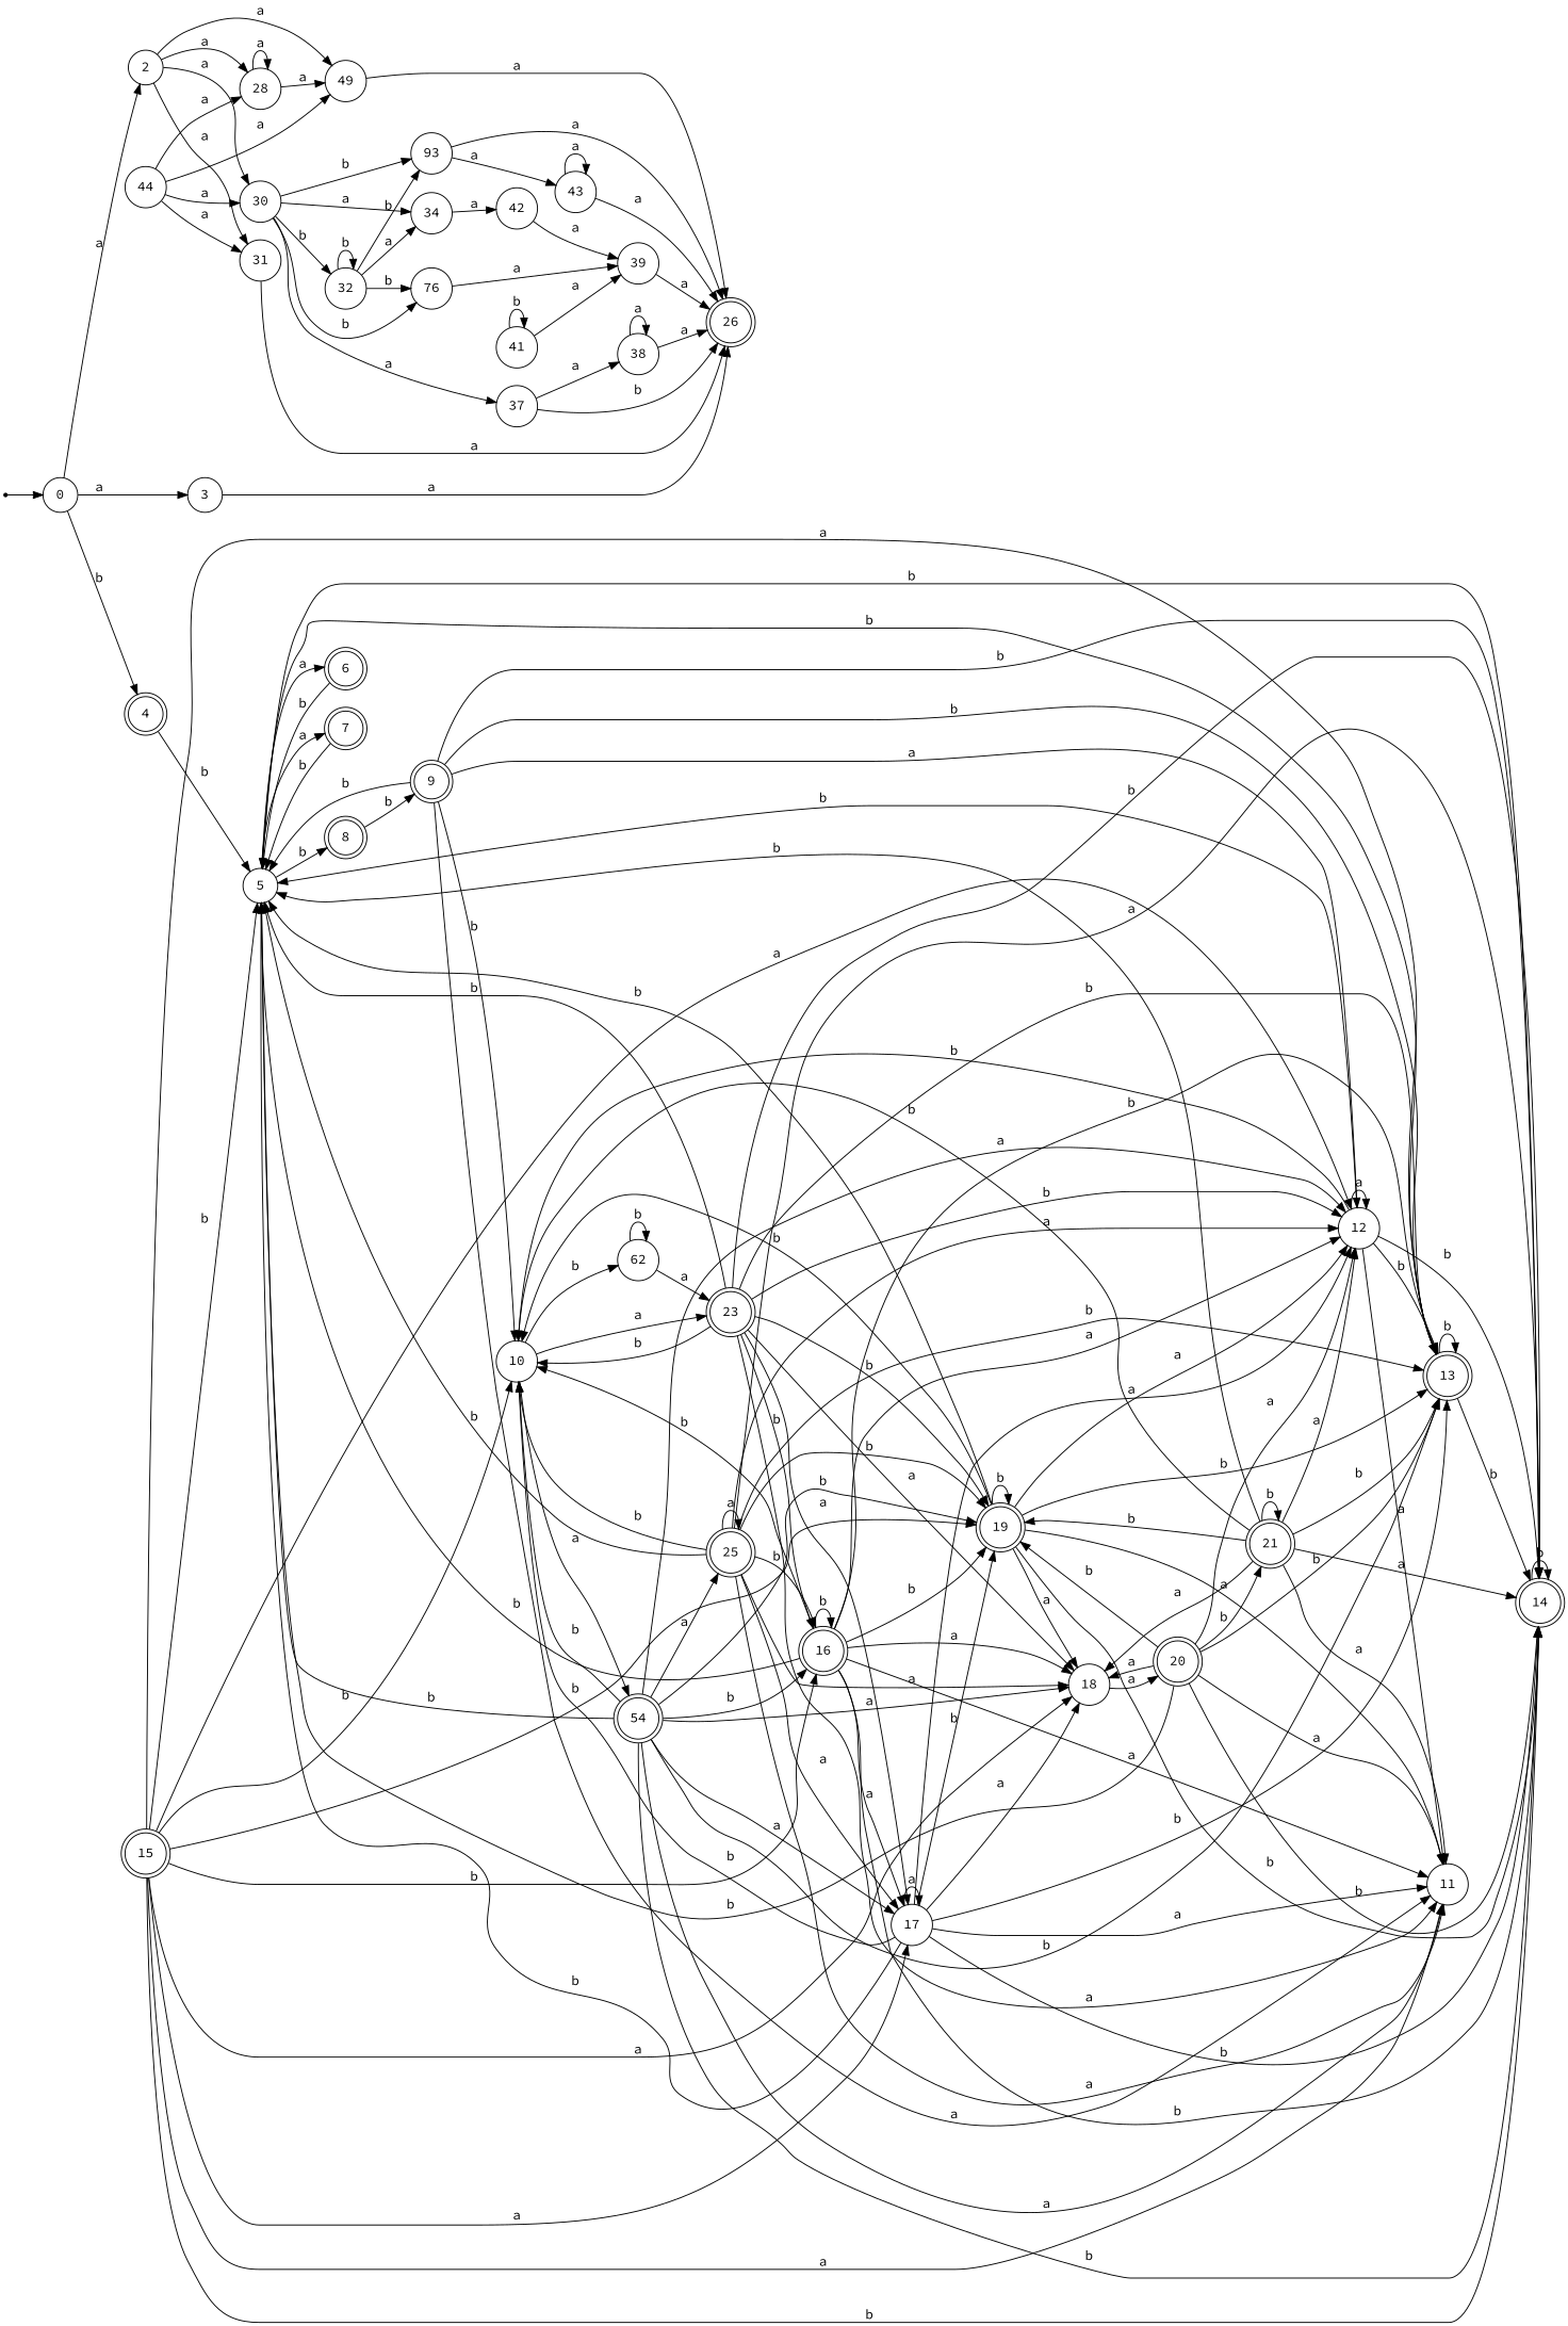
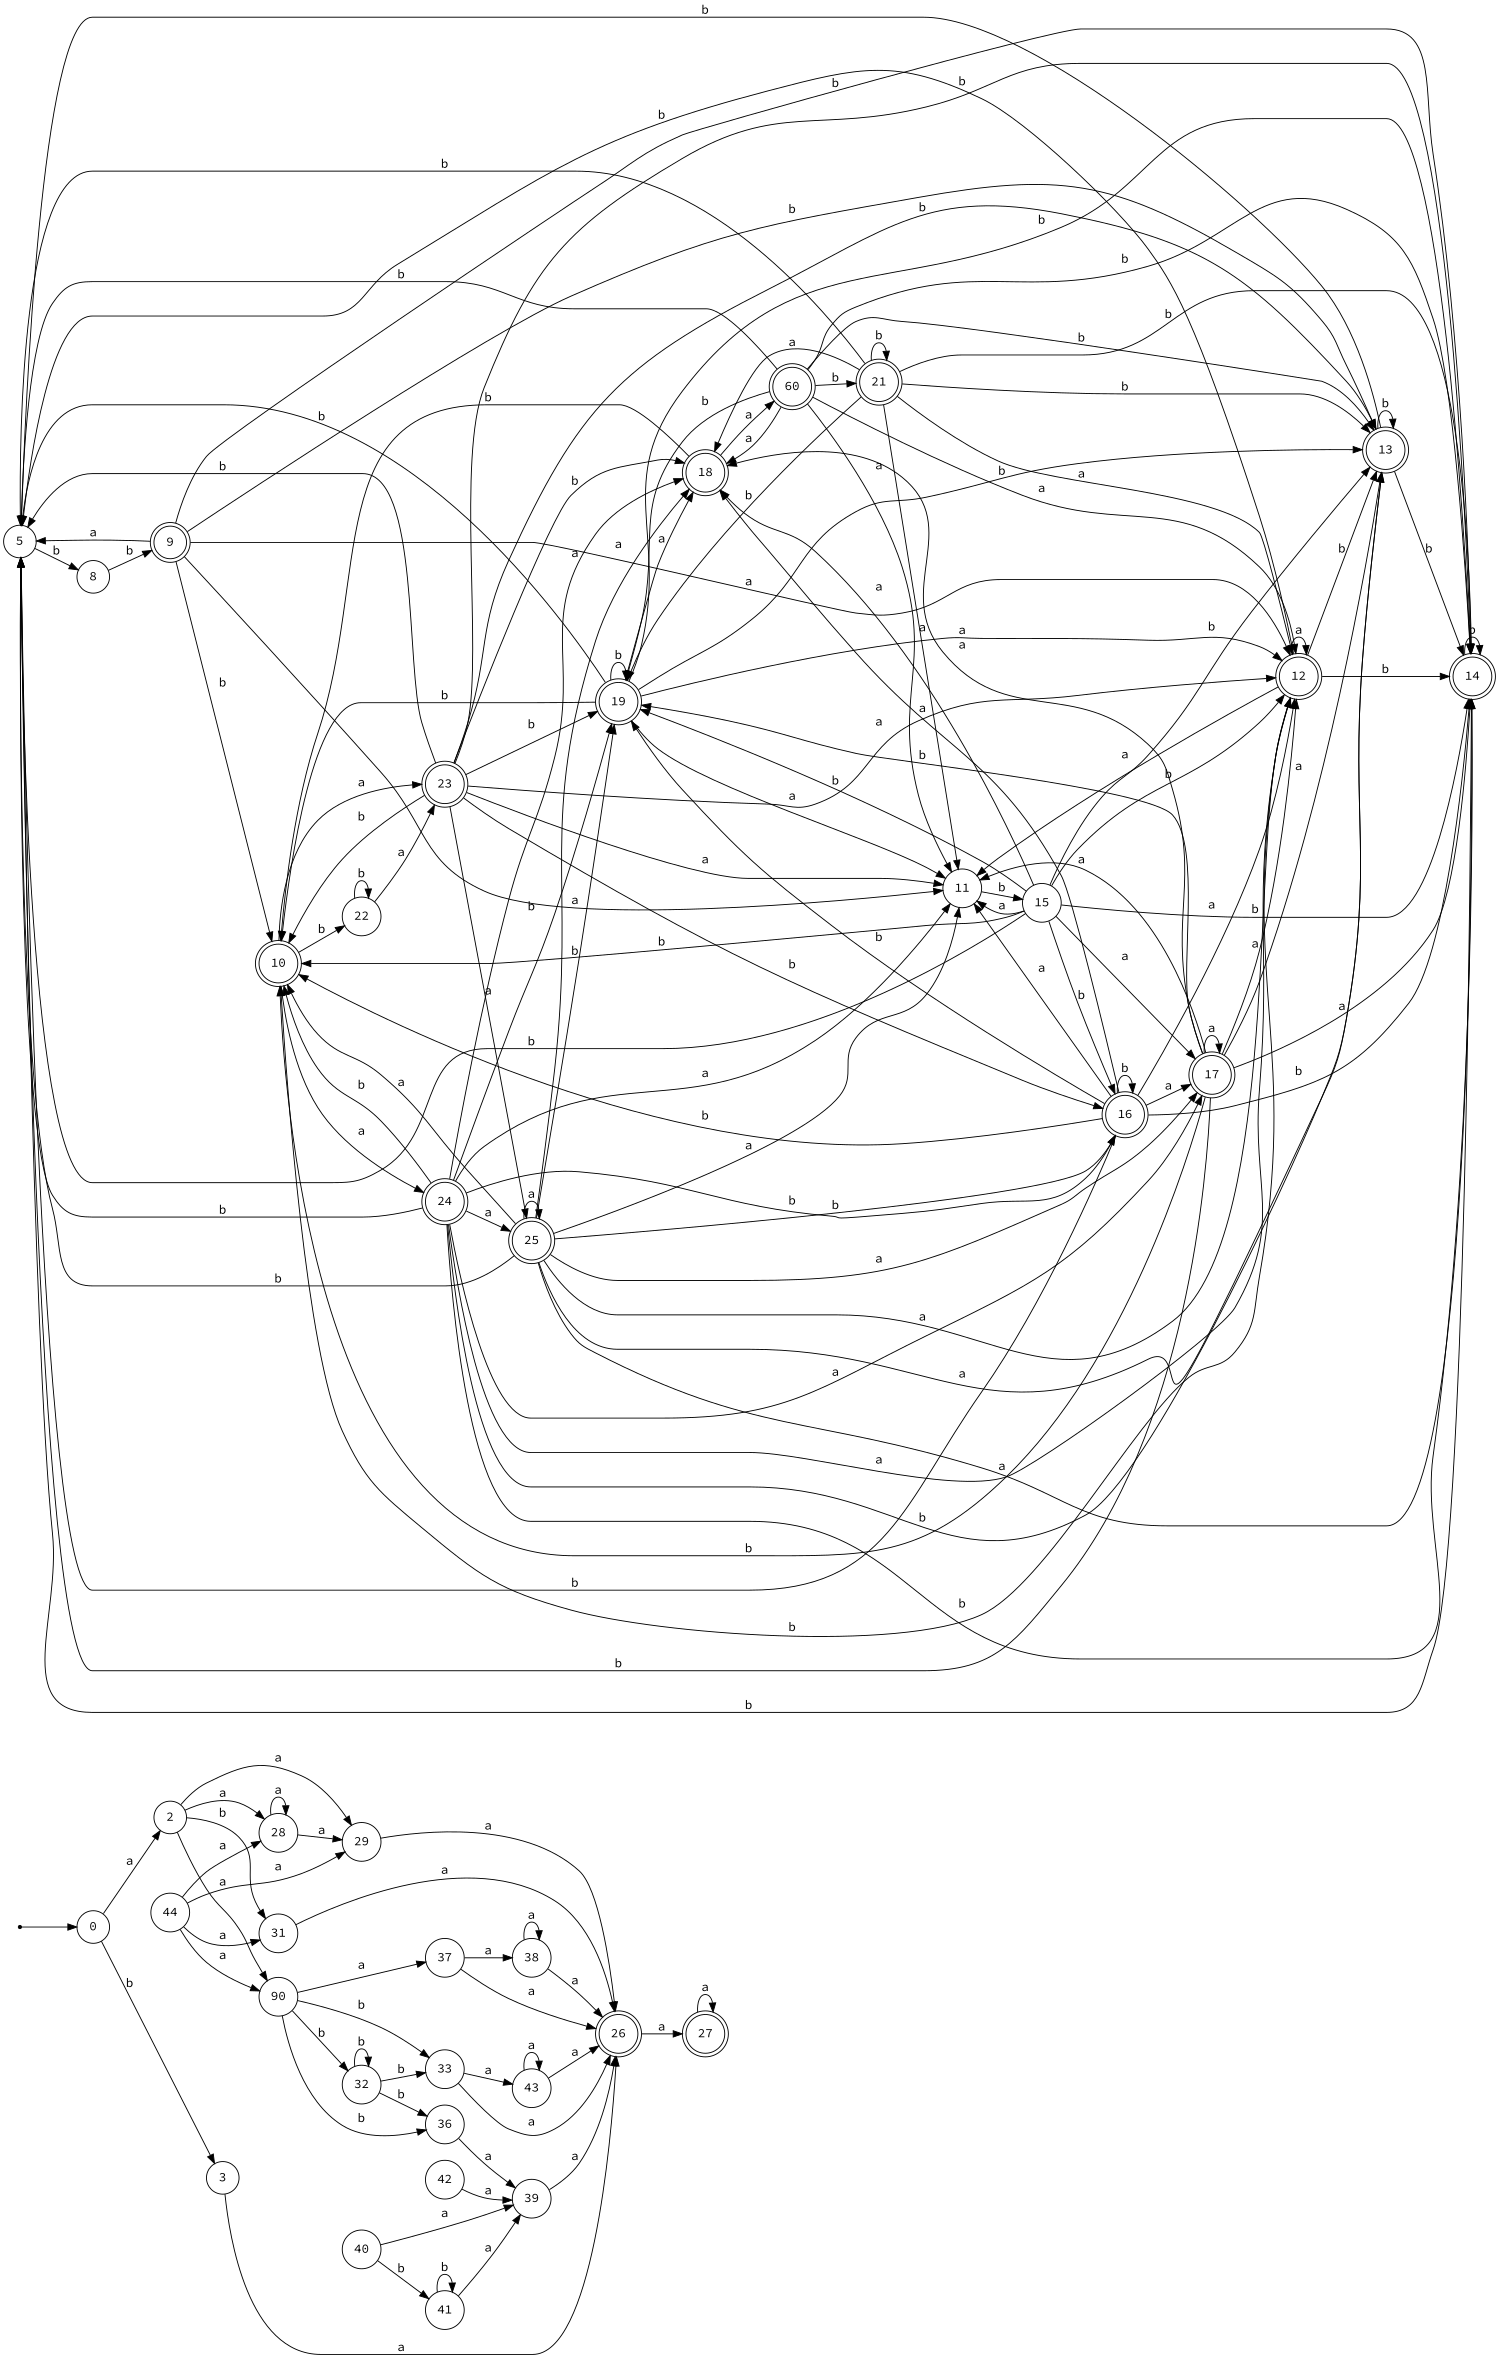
  digraph {
    fontname="Source Code Pro"
    rankdir=LR
    node [fontname="Source Code Pro" shape=circle]
    edge [fontname="Source Code Pro"]
    dummy0 [shape=point]
    0
    2
    3
-   4 [shape=doublecircle]
    28
-   29 [label=49]
-   30
+   29
+   30 [label=90]
    31
    26 [shape=doublecircle]
    5
    44
    32
-   33 [label=93]
-   34
-   36 [label=76]
+   33
+   36
    37
-   6 [shape=doublecircle]
-   7 [shape=doublecircle]
-   8 [shape=doublecircle]
+   27 [shape=doublecircle]
+   8
    9 [shape=doublecircle]
-   10
+   10 [shape=doublecircle]
    11
-   12
+   12 [shape=doublecircle]
    13 [shape=doublecircle]
    14 [shape=doublecircle]
-   22 [label=62]
+   22
    23 [shape=doublecircle]
-   24 [shape=doublecircle label=54]
-   15 [shape=doublecircle]
+   24 [shape=doublecircle]
+   15
    16 [shape=doublecircle]
-   17
-   18
+   17 [shape=doublecircle]
+   18 [shape=doublecircle]
    19 [shape=doublecircle]
    25 [shape=doublecircle]
-   20 [shape=doublecircle]
+   20 [shape=doublecircle label=60]
    21 [shape=doublecircle]
    43
    42
    39
    38
+   40
    41
    dummy0 -> 0
    0 -> 2 [label=a]
-   0 -> 3 [label=a]
-   0 -> 4 [label=b]
+   0 -> 3 [label=b]
    2 -> 28 [label=a]
    2 -> 29 [label=a]
    2 -> 30 [label=a]
-   2 -> 31 [label=a]
+   2 -> 31 [label=b]
    3 -> 26 [label=a]
-   4 -> 5 [label=b]
    28 -> 28 [label=a]
    28 -> 29 [label=a]
    29 -> 26 [label=a]
    30 -> 32 [label=b]
    30 -> 33 [label=b]
-   30 -> 34 [label=a]
    30 -> 36 [label=b]
    30 -> 37 [label=a]
    31 -> 26 [label=a]
-   5 -> 6 [label=a]
-   5 -> 7 [label=a]
+   26 -> 27 [label=a]
    5 -> 8 [label=b]
    44 -> 28 [label=a]
    44 -> 29 [label=a]
    44 -> 30 [label=a]
    44 -> 31 [label=a]
    32 -> 32 [label=b]
    32 -> 33 [label=b]
-   32 -> 34 [label=a]
    32 -> 36 [label=b]
    33 -> 26 [label=a]
    33 -> 43 [label=a]
-   34 -> 42 [label=a]
    36 -> 39 [label=a]
-   37 -> 26 [label=b]
+   37 -> 26 [label=a]
    37 -> 38 [label=a]
-   6 -> 5 [label=b]
-   7 -> 5 [label=b]
+   27 -> 27 [label=a]
    8 -> 9 [label=b]
-   9 -> 5 [label=b]
+   9 -> 5 [label=a]
    9 -> 10 [label=b]
    9 -> 11 [label=a]
    9 -> 12 [label=a]
    9 -> 13 [label=b]
    9 -> 14 [label=b]
    10 -> 22 [label=b]
    10 -> 23 [label=a]
    10 -> 24 [label=a]
+   11 -> 15 [label=b]
    12 -> 5 [label=b]
    12 -> 10 [label=b]
    12 -> 11 [label=a]
    12 -> 12 [label=a]
    12 -> 13 [label=b]
    12 -> 14 [label=b]
    13 -> 5 [label=b]
    13 -> 13 [label=b]
    13 -> 14 [label=b]
    14 -> 5 [label=b]
    14 -> 14 [label=b]
    22 -> 22 [label=b]
    22 -> 23 [label=a]
    23 -> 5 [label=b]
    23 -> 10 [label=b]
    23 -> 11 [label=a]
-   23 -> 12 [label=b]
+   23 -> 12 [label=a]
    23 -> 13 [label=b]
    23 -> 14 [label=b]
    23 -> 16 [label=b]
-   23 -> 17 [label=a]
-   23 -> 18 [label=a]
+   23 -> 25 [label=a]
+   23 -> 18 [label=b]
    23 -> 19 [label=b]
    24 -> 5 [label=b]
    24 -> 10 [label=b]
    24 -> 11 [label=a]
    24 -> 12 [label=a]
    24 -> 13 [label=b]
    24 -> 14 [label=b]
    24 -> 16 [label=b]
    24 -> 17 [label=a]
    24 -> 18 [label=a]
    24 -> 19 [label=b]
    24 -> 25 [label=a]
    15 -> 5 [label=b]
    15 -> 10 [label=b]
    15 -> 11 [label=a]
-   15 -> 12 [label=a]
-   15 -> 13 [label=a]
+   15 -> 12 [label=b]
+   15 -> 13 [label=b]
    15 -> 14 [label=b]
    15 -> 16 [label=b]
    15 -> 17 [label=a]
    15 -> 18 [label=a]
    15 -> 19 [label=b]
    16 -> 5 [label=b]
    16 -> 10 [label=b]
    16 -> 11 [label=a]
    16 -> 12 [label=a]
-   16 -> 13 [label=b]
    16 -> 14 [label=b]
    16 -> 16 [label=b]
    16 -> 17 [label=a]
    16 -> 18 [label=a]
    16 -> 19 [label=b]
    17 -> 5 [label=b]
    17 -> 10 [label=b]
    17 -> 11 [label=a]
    17 -> 12 [label=a]
-   17 -> 13 [label=b]
-   17 -> 14 [label=b]
+   17 -> 13 [label=a]
+   17 -> 14 [label=a]
    17 -> 17 [label=a]
    17 -> 18 [label=a]
    17 -> 19 [label=b]
    18 -> 20 [label=a]
    19 -> 5 [label=b]
    19 -> 10 [label=b]
    19 -> 11 [label=a]
    19 -> 12 [label=a]
    19 -> 13 [label=b]
    19 -> 14 [label=b]
    19 -> 18 [label=a]
    19 -> 19 [label=b]
    25 -> 5 [label=b]
-   25 -> 10 [label=b]
+   25 -> 10 [label=a]
    25 -> 11 [label=a]
    25 -> 12 [label=a]
-   25 -> 13 [label=b]
+   25 -> 13 [label=a]
    25 -> 14 [label=a]
    25 -> 16 [label=b]
    25 -> 17 [label=a]
    25 -> 18 [label=a]
    25 -> 19 [label=b]
    25 -> 25 [label=a]
    20 -> 5 [label=b]
    20 -> 11 [label=a]
    20 -> 12 [label=a]
    20 -> 13 [label=b]
    20 -> 14 [label=b]
    20 -> 18 [label=a]
    20 -> 19 [label=b]
    20 -> 21 [label=b]
    21 -> 5 [label=b]
-   21 -> 10 [label=b]
+   18 -> 10 [label=b]
    21 -> 11 [label=a]
    21 -> 12 [label=a]
    21 -> 13 [label=b]
-   21 -> 14 [label=a]
+   21 -> 14 [label=b]
    21 -> 18 [label=a]
    21 -> 19 [label=b]
    21 -> 21 [label=b]
    43 -> 26 [label=a]
    43 -> 43 [label=a]
    42 -> 39 [label=a]
    39 -> 26 [label=a]
    38 -> 26 [label=a]
    38 -> 38 [label=a]
+   40 -> 39 [label=a]
+   40 -> 41 [label=b]
    41 -> 39 [label=a]
    41 -> 41 [label=b]
  }
